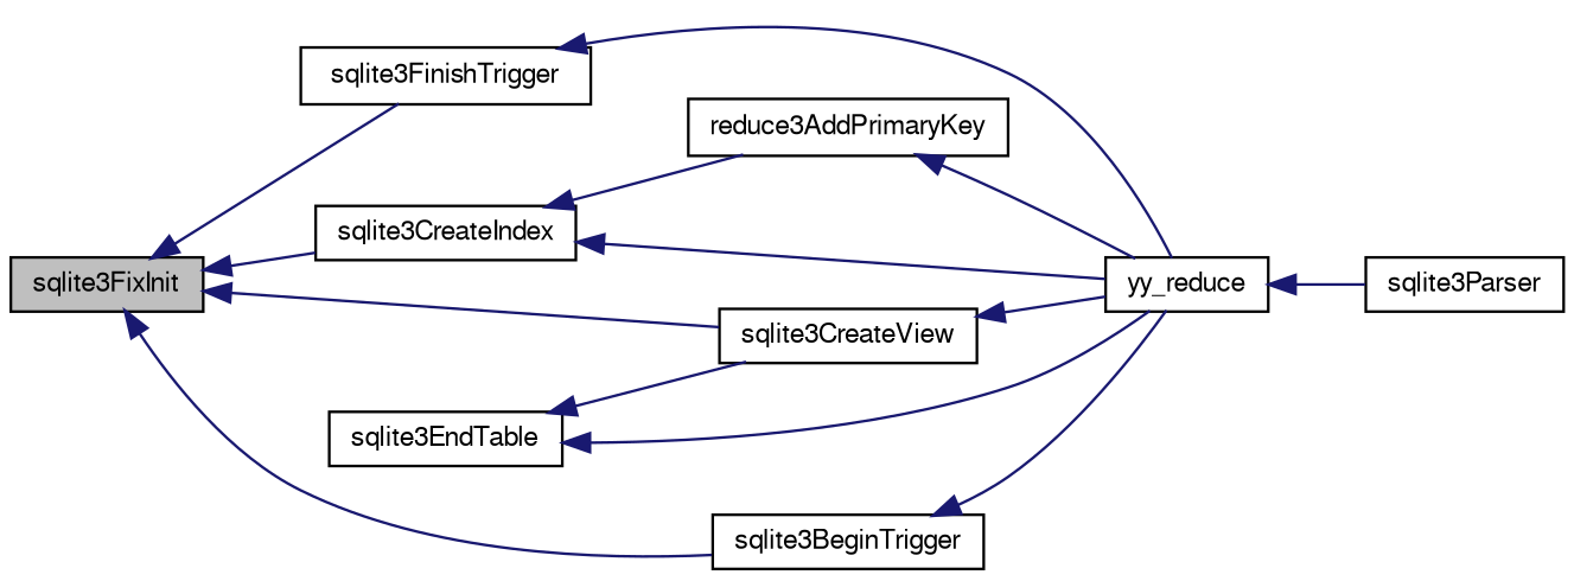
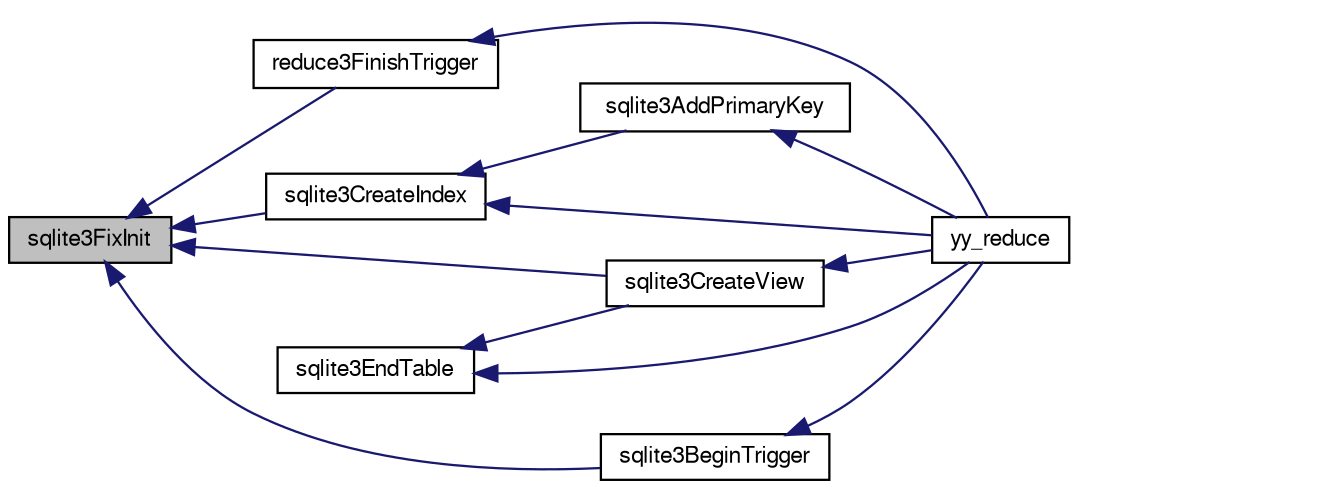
  digraph {
    rankdir=LR
    node [color=black fillcolor=white fontname=FreeSans fontsize=10 shape=record style=filled]
    edge [color=midnightblue dir=back fontname=FreeSans fontsize=10 labelfontname=FreeSans labelfontsize=10 style=solid]
    n1 [fillcolor=grey75 fontcolor=black height=0.2 label=sqlite3FixInit width=0.4]
    n2 [height=0.2 label=sqlite3CreateView width=0.4]
    n3 [height=0.2 label=sqlite3CreateIndex width=0.4]
    n4 [height=0.2 label=sqlite3BeginTrigger width=0.4]
-   n5 [height=0.2 label=sqlite3FinishTrigger width=0.4]
+   n5 [height=0.2 label=reduce3FinishTrigger width=0.4]
    n6 [height=0.2 label=yy_reduce width=0.4]
-   n7 [height=0.2 label=reduce3AddPrimaryKey width=0.4]
-   n8 [height=0.2 label=sqlite3Parser width=0.4]
+   n7 [height=0.2 label=sqlite3AddPrimaryKey width=0.4]
    n9 [height=0.2 label=sqlite3EndTable width=0.4]
    n1 -> n2
    n1 -> n3
    n1 -> n4
    n1 -> n5
    n2 -> n6
    n3 -> n6
    n3 -> n7
    n4 -> n6
    n5 -> n6
-   n6 -> n8
    n7 -> n6
    n9 -> n2
    n9 -> n6
  }
